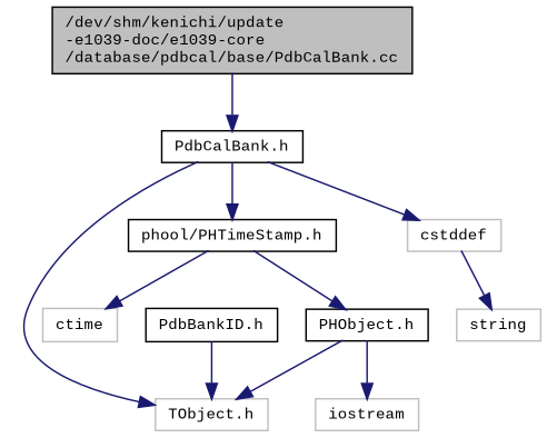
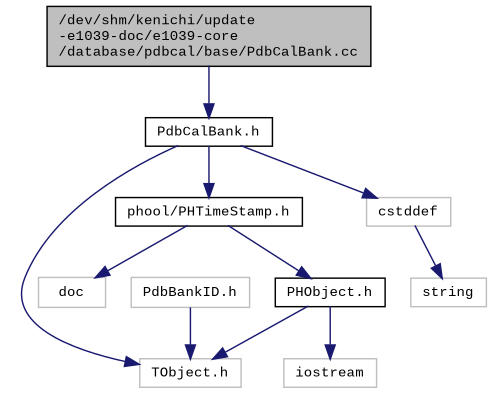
  digraph {
    fontname="Liberation Mono"
    node [color=black fontname="Liberation Mono" fontsize=10 shape=record]
    edge [color=midnightblue fontname="Liberation Mono" fontsize=10 labelfontname=FreeSans labelfontsize=10 style=solid]
    n1 [fillcolor=grey75 fontcolor=black height=0.2 label="/dev/shm/kenichi/update\l-e1039-doc/e1039-core\l/database/pdbcal/base/PdbCalBank.cc" style=filled width=0.4]
    n2 [height=0.2 label="PdbCalBank.h" width=0.4]
    n3 [color=grey75 height=0.2 label="TObject.h" width=0.4]
    n4 [height=0.2 label="phool/PHTimeStamp.h" width=0.4]
    n5 [color=grey75 height=0.2 label=cstddef width=0.4]
-   n6 [height=0.2 label="PdbBankID.h" width=0.4]
+   n6 [color=grey75 height=0.2 label="PdbBankID.h" width=0.4]
    n7 [height=0.2 label="PHObject.h" width=0.4]
-   n8 [color=grey75 height=0.2 label=ctime width=0.4]
+   n8 [color=grey75 height=0.2 label=doc width=0.4]
    n9 [color=grey75 height=0.2 label=string width=0.4]
    n10 [color=grey75 height=0.2 label=iostream width=0.4]
    n1 -> n2
    n2 -> n3
    n2 -> n4
    n2 -> n5
    n4 -> n7
    n4 -> n8
    n5 -> n9
    n6 -> n3
    n7 -> n3
    n7 -> n10
  }
